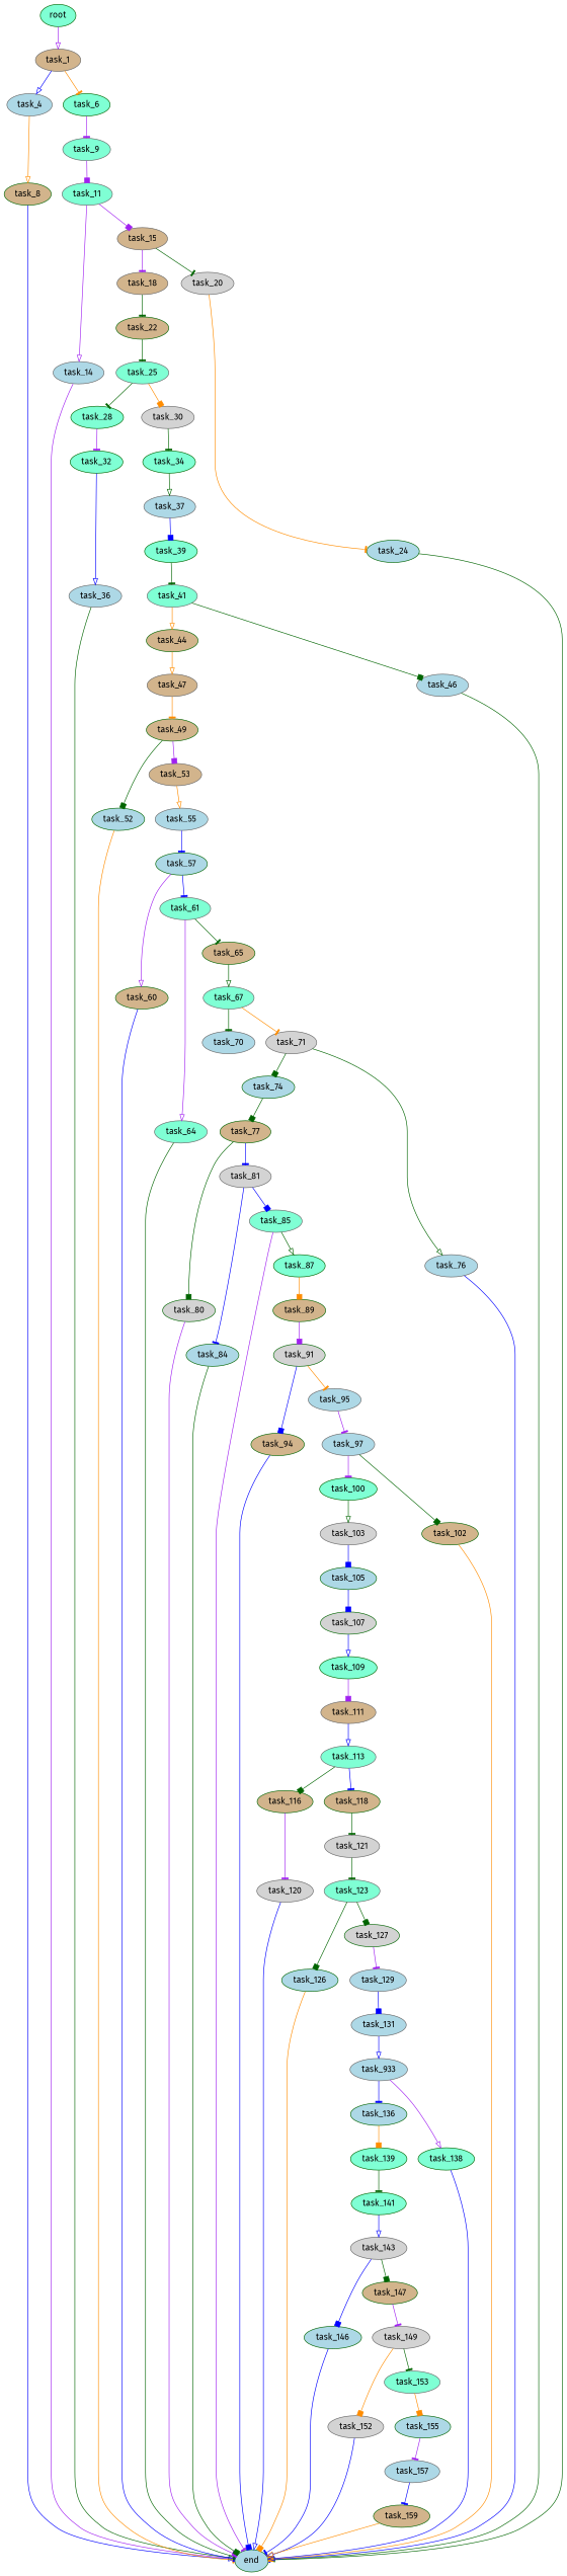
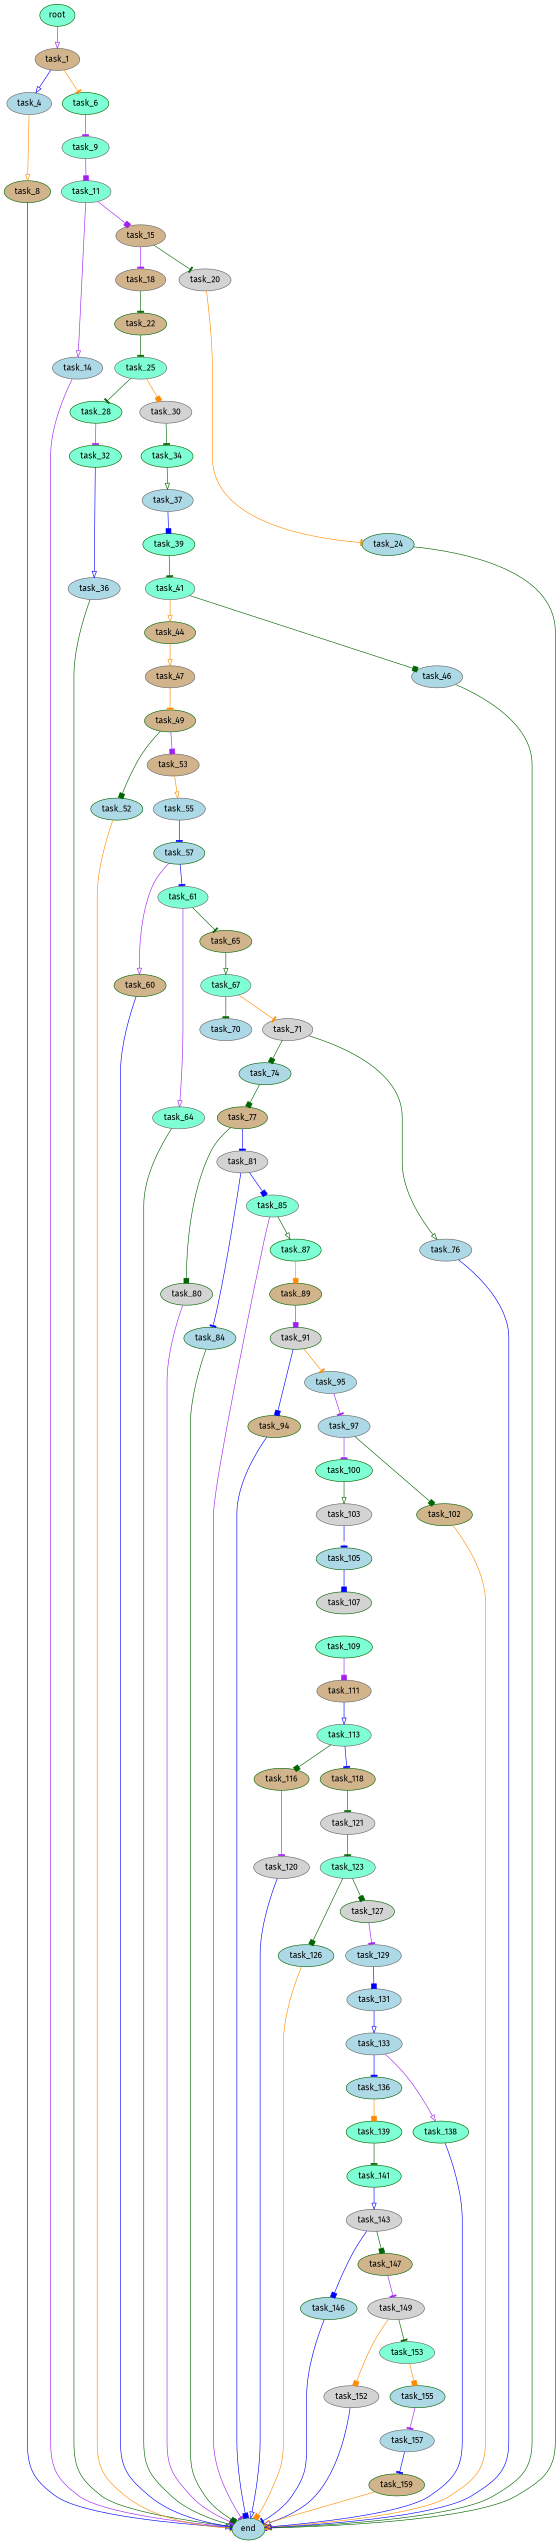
  digraph {
    fontname="Fira Sans"
    node [color=darkgreen fillcolor=lightblue fontname="Fira Sans" style=filled]
    edge [arrowhead=tee color=darkgreen fontname="Fira Sans"]
    root [fillcolor=aquamarine]
    task_1 [color=gray40 fillcolor=tan]
    task_4 [color=gray40]
    task_6 [fillcolor=aquamarine]
    task_8 [fillcolor=tan]
    task_9 [color=gray40 fillcolor=aquamarine]
    end
    task_11 [color=gray40 fillcolor=aquamarine]
    task_14 [color=gray40]
    task_15 [color=gray40 fillcolor=tan]
    task_18 [color=gray40 fillcolor=tan]
    task_20 [color=gray40 fillcolor=lightgrey]
    task_22 [fillcolor=tan]
    task_24
    task_25 [color=gray40 fillcolor=aquamarine]
    task_28 [fillcolor=aquamarine]
    task_30 [color=gray40 fillcolor=lightgrey]
    task_32 [fillcolor=aquamarine]
    task_34 [fillcolor=aquamarine]
    task_36 [color=gray40]
    task_37 [color=gray40]
    task_39 [fillcolor=aquamarine]
    task_41 [color=gray40 fillcolor=aquamarine]
    task_44 [fillcolor=tan]
    task_46 [color=gray40]
    task_47 [color=gray40 fillcolor=tan]
    task_49 [fillcolor=tan]
    task_52
    task_53 [color=gray40 fillcolor=tan]
    task_55 [color=gray40]
    task_57
    task_60 [fillcolor=tan]
    task_61 [color=gray40 fillcolor=aquamarine]
    task_64 [color=gray40 fillcolor=aquamarine]
    task_65 [fillcolor=tan]
    task_67 [color=gray40 fillcolor=aquamarine]
    task_70 [color=gray40]
    task_71 [color=gray40 fillcolor=lightgrey]
    task_74
    task_76 [color=gray40]
    task_77 [fillcolor=tan]
    task_80 [fillcolor=lightgrey]
    task_81 [color=gray40 fillcolor=lightgrey]
    task_84
    task_85 [color=gray40 fillcolor=aquamarine]
    task_87 [fillcolor=aquamarine]
    task_89 [fillcolor=tan]
    task_91 [fillcolor=lightgrey]
    task_94 [fillcolor=tan]
    task_95 [color=gray40]
    task_97 [color=gray40]
    task_100 [fillcolor=aquamarine]
    task_102 [fillcolor=tan]
    task_103 [color=gray40 fillcolor=lightgrey]
    task_105
    task_107 [fillcolor=lightgrey]
    task_109 [fillcolor=aquamarine]
    task_111 [color=gray40 fillcolor=tan]
    task_113 [color=gray40 fillcolor=aquamarine]
    task_116 [fillcolor=tan]
    task_118 [fillcolor=tan]
    task_120 [color=gray40 fillcolor=lightgrey]
    task_121 [color=gray40 fillcolor=lightgrey]
    task_123 [color=gray40 fillcolor=aquamarine]
    task_126
    task_127 [fillcolor=lightgrey]
    task_129 [color=gray40]
    task_131 [color=gray40]
-   task_133 [color=gray40 label=task_933]
+   task_133 [color=gray40]
    task_136
    task_138 [fillcolor=aquamarine]
    task_139 [fillcolor=aquamarine]
    task_141 [fillcolor=aquamarine]
    task_143 [color=gray40 fillcolor=lightgrey]
    task_146
    task_147 [fillcolor=tan]
    task_149 [color=gray40 fillcolor=lightgrey]
    task_152 [color=gray40 fillcolor=lightgrey]
    task_153 [color=gray40 fillcolor=aquamarine]
    task_155
    task_157 [color=gray40]
    task_159 [fillcolor=tan]
    root -> task_1 [arrowhead=onormal color=purple]
    task_1 -> task_4 [arrowhead=onormal color=blue]
    task_1 -> task_6 [color=darkorange]
    task_4 -> task_8 [arrowhead=onormal color=darkorange]
    task_6 -> task_9 [color=purple]
    task_8 -> end [arrowhead=onormal color=blue]
    task_9 -> task_11 [arrowhead=box color=purple]
    task_11 -> task_14 [arrowhead=onormal color=purple]
    task_11 -> task_15 [arrowhead=box color=purple]
    task_14 -> end [color=purple]
    task_15 -> task_18 [color=purple]
    task_15 -> task_20
    task_18 -> task_22
    task_20 -> task_24 [color=darkorange]
    task_22 -> task_25
    task_24 -> end [arrowhead=onormal]
    task_25 -> task_28
    task_25 -> task_30 [arrowhead=box color=darkorange]
    task_28 -> task_32 [color=purple]
    task_30 -> task_34
    task_32 -> task_36 [arrowhead=onormal color=blue]
    task_34 -> task_37 [arrowhead=onormal]
    task_36 -> end [arrowhead=onormal]
    task_37 -> task_39 [arrowhead=box color=blue]
    task_39 -> task_41
    task_41 -> task_44 [arrowhead=onormal color=darkorange]
    task_41 -> task_46 [arrowhead=box]
    task_44 -> task_47 [arrowhead=onormal color=darkorange]
    task_46 -> end [arrowhead=onormal]
    task_47 -> task_49 [color=darkorange]
    task_49 -> task_52 [arrowhead=box]
    task_49 -> task_53 [arrowhead=box color=purple]
    task_52 -> end [color=darkorange]
    task_53 -> task_55 [arrowhead=onormal color=darkorange]
    task_55 -> task_57 [color=blue]
    task_57 -> task_60 [arrowhead=onormal color=purple]
    task_57 -> task_61 [color=blue]
    task_60 -> end [color=blue]
    task_61 -> task_64 [arrowhead=onormal color=purple]
    task_61 -> task_65
    task_64 -> end
    task_65 -> task_67 [arrowhead=onormal]
    task_67 -> task_70
    task_67 -> task_71 [color=darkorange]
    task_71 -> task_74 [arrowhead=box]
    task_71 -> task_76 [arrowhead=onormal]
    task_74 -> task_77 [arrowhead=box]
    task_76 -> end [color=blue]
    task_77 -> task_80 [arrowhead=box]
    task_77 -> task_81 [color=blue]
    task_80 -> end [arrowhead=box color=purple]
    task_81 -> task_84 [color=blue]
    task_81 -> task_85 [arrowhead=box color=blue]
    task_84 -> end [arrowhead=box]
    task_85 -> end [color=purple]
    task_85 -> task_87 [arrowhead=onormal]
    task_87 -> task_89 [arrowhead=box color=darkorange]
    task_89 -> task_91 [arrowhead=box color=purple]
    task_91 -> task_94 [arrowhead=box color=blue]
    task_91 -> task_95 [color=darkorange]
    task_94 -> end [arrowhead=box color=blue]
    task_95 -> task_97 [color=purple]
    task_97 -> task_100 [color=purple]
    task_97 -> task_102 [arrowhead=box]
    task_100 -> task_103 [arrowhead=onormal]
    task_102 -> end [arrowhead=box color=darkorange]
-   task_103 -> task_105 [arrowhead=box color=blue]
+   task_103 -> task_105 [color=blue]
    task_105 -> task_107 [arrowhead=box color=blue]
-   task_107 -> task_109 [arrowhead=onormal color=blue]
    task_109 -> task_111 [arrowhead=box color=purple]
    task_111 -> task_113 [arrowhead=onormal color=blue]
    task_113 -> task_116 [arrowhead=box]
    task_113 -> task_118 [color=blue]
    task_116 -> task_120 [color=purple]
    task_118 -> task_121
    task_120 -> end [arrowhead=onormal color=blue]
    task_121 -> task_123
    task_123 -> task_126 [arrowhead=box]
    task_123 -> task_127 [arrowhead=box]
    task_126 -> end [arrowhead=box color=darkorange]
    task_127 -> task_129 [color=purple]
    task_129 -> task_131 [arrowhead=box color=blue]
    task_131 -> task_133 [arrowhead=onormal color=blue]
    task_133 -> task_136 [color=blue]
    task_133 -> task_138 [arrowhead=onormal color=purple]
    task_136 -> task_139 [arrowhead=box color=darkorange]
    task_138 -> end [arrowhead=onormal color=blue]
    task_139 -> task_141
    task_141 -> task_143 [arrowhead=onormal color=blue]
    task_143 -> task_146 [arrowhead=box color=blue]
    task_143 -> task_147 [arrowhead=box]
    task_146 -> end [color=blue]
    task_147 -> task_149 [color=purple]
    task_149 -> task_152 [arrowhead=box color=darkorange]
    task_149 -> task_153
    task_152 -> end [arrowhead=onormal color=blue]
    task_153 -> task_155 [arrowhead=box color=darkorange]
    task_155 -> task_157 [color=purple]
    task_157 -> task_159 [color=blue]
    task_159 -> end [arrowhead=onormal color=darkorange]
  }
